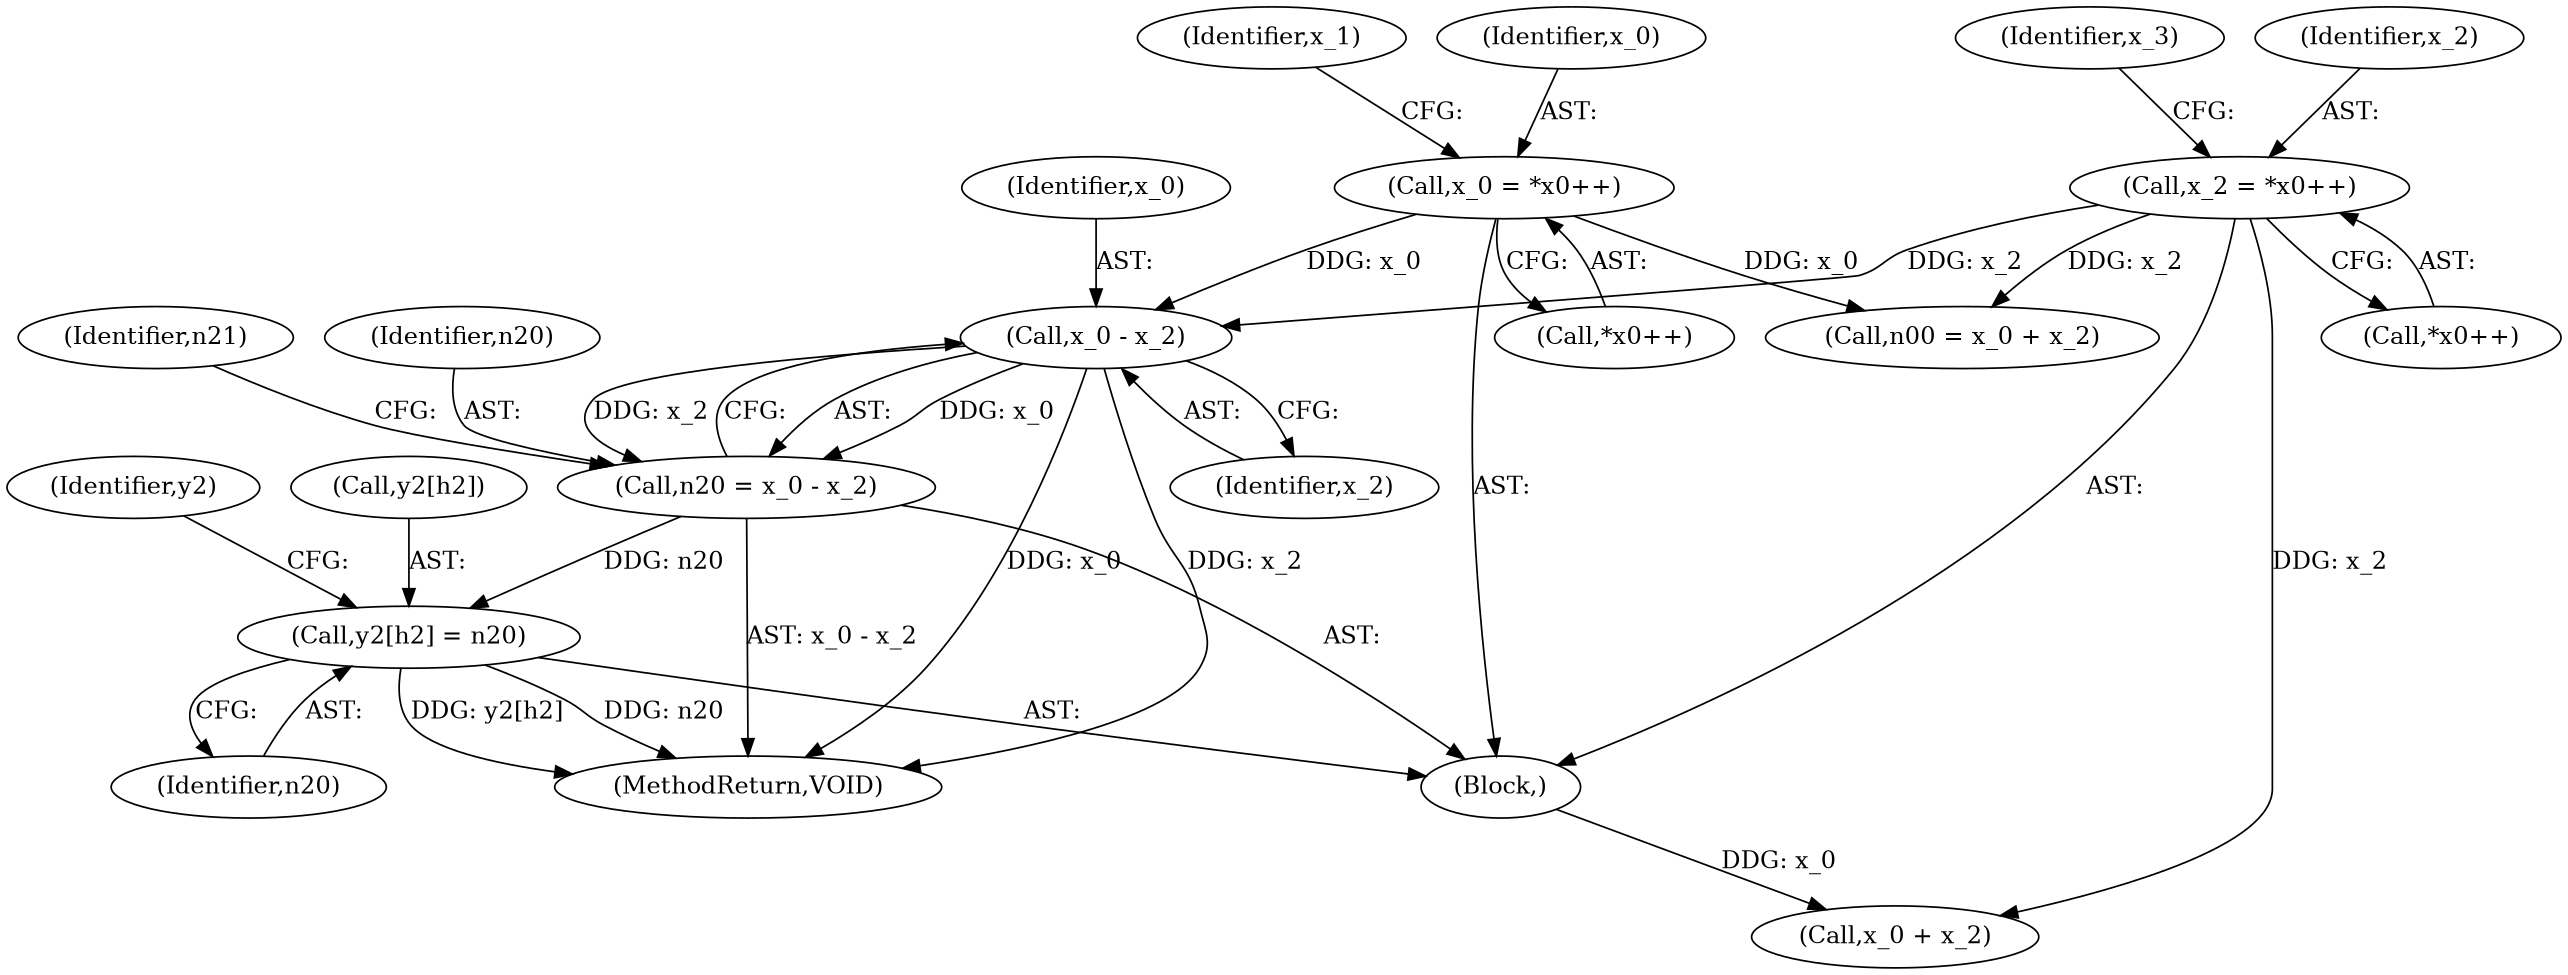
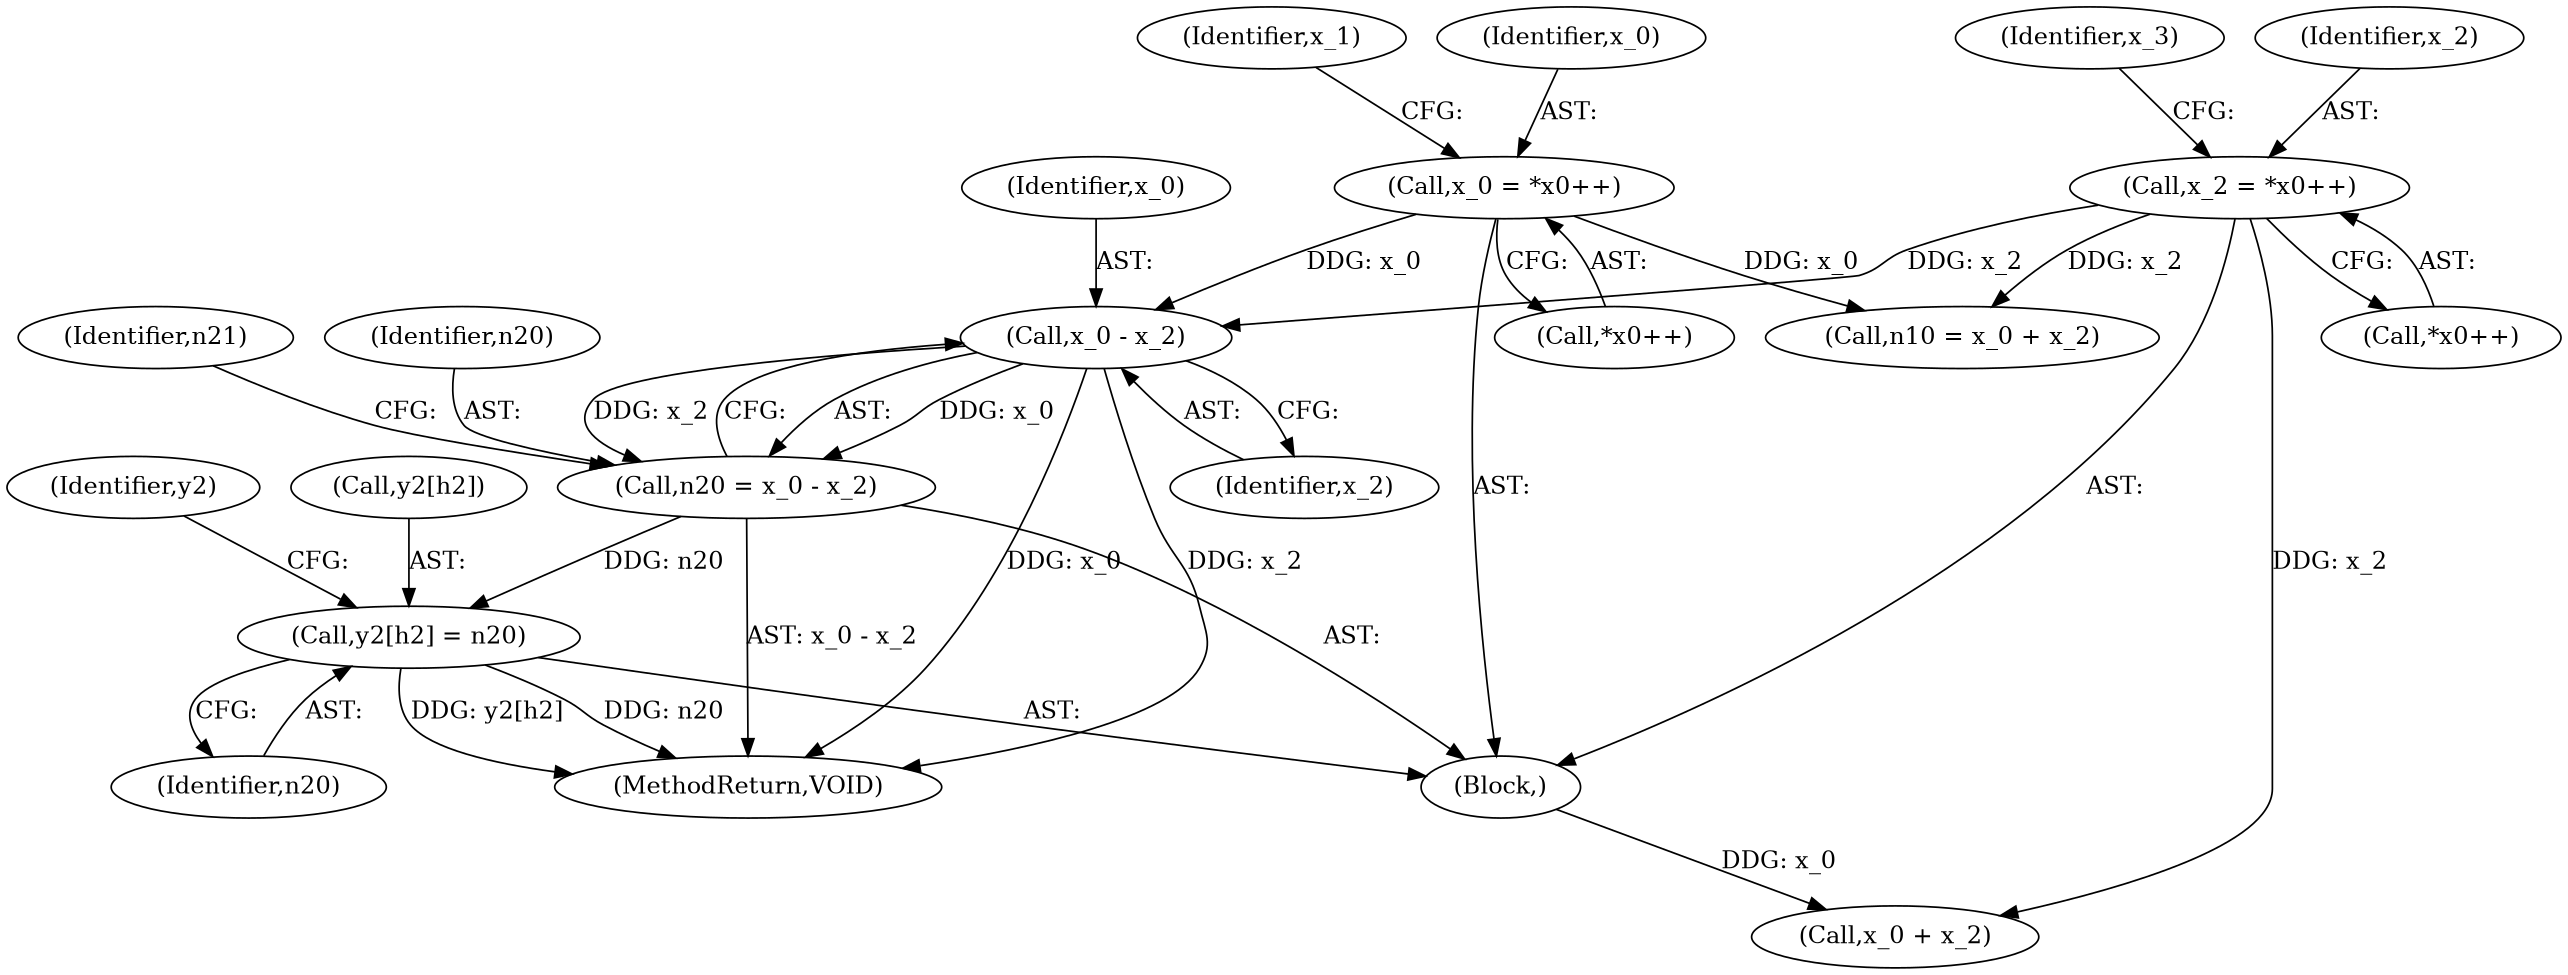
  digraph {
    n1 [label="(Call,y2[h2] = n20)"]
    n2 [label="(Block,)"]
    n3 [label="(MethodReturn,VOID)"]
    n4 [label="(Identifier,n20)"]
    n5 [label="(Call,x_0 + x_2)"]
    n6 [label="(Call,n20 = x_0 - x_2)"]
    n7 [label="(Call,x_0 - x_2)"]
    n8 [label="(Identifier,x_2)"]
    n9 [label="(Call,x_0 = *x0++)"]
    n10 [label="(Call,*x0++)"]
-   n11 [label="(Call,n00 = x_0 + x_2)"]
+   n11 [label="(Call,n10 = x_0 + x_2)"]
    n12 [label="(Call,x_2 = *x0++)"]
    n13 [label="(Call,*x0++)"]
    n14 [label="(Identifier,x_3)"]
    n15 [label="(Identifier,x_0)"]
    n16 [label="(Call,y2[h2])"]
    n17 [label="(Identifier,x_1)"]
    n18 [label="(Identifier,y2)"]
    n19 [label="(Identifier,n21)"]
    n20 [label="(Identifier,n20)"]
    n21 [label="(Identifier,x_0)"]
    n22 [label="(Identifier,x_2)"]
    n1 -> n2 [label="AST: "]
    n1 -> n3 [label="DDG: y2[h2]"]
    n1 -> n3 [label="DDG: n20"]
    n1 -> n4 [label="CFG: "]
    n2 -> n5 [label="DDG: x_0"]
    n4 -> n1 [label="AST: "]
    n6 -> n1 [label="DDG: n20"]
    n6 -> n2 [label="AST: "]
    n6 -> n3 [label="AST: x_0 - x_2"]
    n6 -> n7 [label="CFG: "]
    n7 -> n3 [label="DDG: x_0"]
    n7 -> n3 [label="DDG: x_2"]
    n7 -> n6 [label="AST: "]
    n7 -> n6 [label="DDG: x_0"]
    n7 -> n6 [label="DDG: x_2"]
    n7 -> n8 [label="CFG: "]
    n8 -> n7 [label="AST: "]
    n9 -> n2 [label="AST: "]
    n9 -> n7 [label="DDG: x_0"]
    n9 -> n10 [label="CFG: "]
    n9 -> n11 [label="DDG: x_0"]
    n10 -> n9 [label="AST: "]
    n12 -> n2 [label="AST: "]
    n12 -> n5 [label="DDG: x_2"]
    n12 -> n7 [label="DDG: x_2"]
    n12 -> n11 [label="DDG: x_2"]
    n12 -> n13 [label="CFG: "]
    n13 -> n12 [label="AST: "]
    n14 -> n12 [label="CFG: "]
    n15 -> n7 [label="AST: "]
    n16 -> n1 [label="AST: "]
    n17 -> n9 [label="CFG: "]
    n18 -> n1 [label="CFG: "]
    n19 -> n6 [label="CFG: "]
    n20 -> n6 [label="AST: "]
    n21 -> n9 [label="AST: "]
    n22 -> n12 [label="AST: "]
  }
